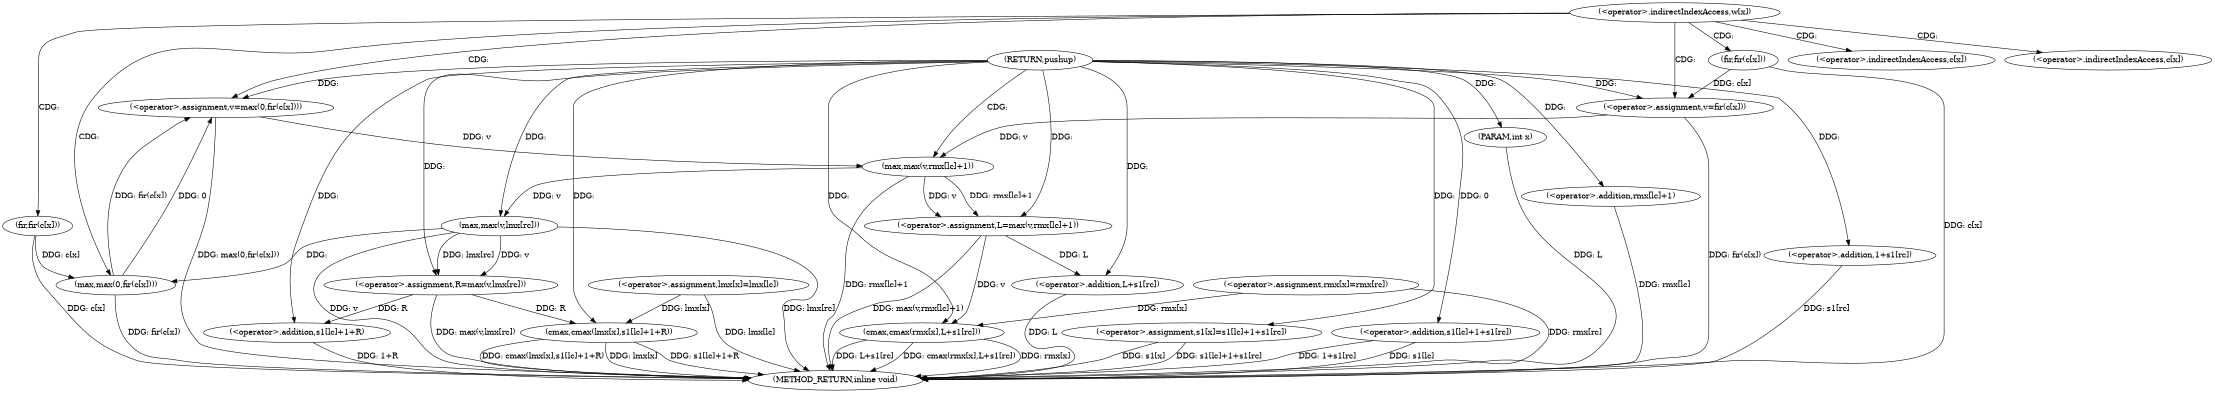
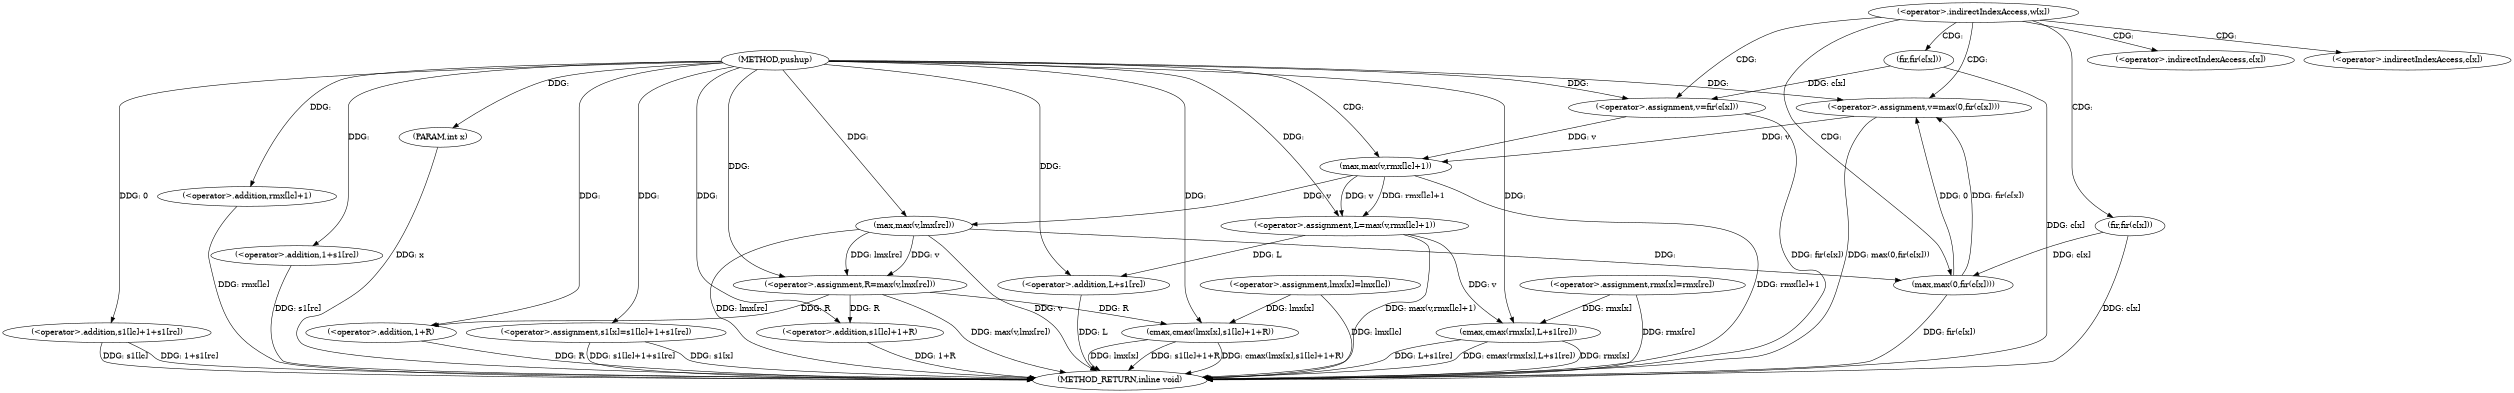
  digraph {
-   n1 [label="(RETURN,pushup)"]
+   n1 [label="(METHOD,pushup)"]
    n2 [label="(PARAM,int x)"]
    n3 [label="(<operator>.assignment,L=max(v,rmx[lc]+1))"]
    n4 [label="(<operator>.assignment,R=max(v,lmx[rc]))"]
    n5 [label="(<operator>.assignment,s1[x]=s1[lc]+1+s1[rc])"]
    n6 [label="(<operator>.assignment,v=max(0,fir(c[x])))"]
    n7 [label="(cmax,cmax(lmx[x],s1[lc]+1+R))"]
    n8 [label="(cmax,cmax(rmx[x],L+s1[rc]))"]
    n9 [label="(<operator>.assignment,v=fir(c[x]))"]
    n10 [label="(max,max(v,rmx[lc]+1))"]
    n11 [label="(max,max(v,lmx[rc]))"]
    n12 [label="(<operator>.addition,s1[lc]+1+s1[rc])"]
    n13 [label="(<operator>.addition,rmx[lc]+1)"]
    n14 [label="(<operator>.addition,s1[lc]+1+R)"]
    n15 [label="(<operator>.addition,L+s1[rc])"]
    n16 [label="(<operator>.addition,1+s1[rc])"]
+   n17 [label="(<operator>.addition,1+R)"]
    n18 [label="(METHOD_RETURN,inline void)"]
    n19 [label="(max,max(0,fir(c[x])))"]
    n20 [label="(<operator>.assignment,lmx[x]=lmx[lc])"]
    n21 [label="(<operator>.assignment,rmx[x]=rmx[rc])"]
    n22 [label="(fir,fir(c[x]))"]
    n23 [label="(fir,fir(c[x]))"]
    n24 [label="(<operator>.indirectIndexAccess,w[x])"]
    n25 [label="(<operator>.indirectIndexAccess,c[x])"]
    n26 [label="(<operator>.indirectIndexAccess,c[x])"]
    n1 -> n2 [label="DDG: "]
    n1 -> n3 [label="DDG: "]
    n1 -> n4 [label="DDG: "]
    n1 -> n5 [label="DDG: "]
    n1 -> n6 [label="DDG: "]
    n1 -> n7 [label="DDG: "]
    n1 -> n8 [label="DDG: "]
    n1 -> n9 [label="DDG: "]
    n1 -> n10 [label="CDG: "]
    n1 -> n11 [label="DDG: "]
    n1 -> n12 [label="DDG: 0"]
    n1 -> n13 [label="DDG: "]
    n1 -> n14 [label="DDG: "]
    n1 -> n15 [label="DDG: "]
    n1 -> n16 [label="DDG: "]
-   n2 -> n18 [label="DDG: L"]
+   n1 -> n17 [label="DDG: "]
+   n2 -> n18 [label="DDG: x"]
    n3 -> n8 [label="DDG: v"]
    n3 -> n15 [label="DDG: L"]
    n3 -> n18 [label="DDG: max(v,rmx[lc]+1)"]
    n4 -> n7 [label="DDG: R"]
    n4 -> n14 [label="DDG: R"]
+   n4 -> n17 [label="DDG: R"]
    n4 -> n18 [label="DDG: max(v,lmx[rc])"]
    n5 -> n18 [label="DDG: s1[x]"]
    n5 -> n18 [label="DDG: s1[lc]+1+s1[rc]"]
    n6 -> n10 [label="DDG: v"]
    n6 -> n18 [label="DDG: max(0,fir(c[x]))"]
    n7 -> n18 [label="DDG: lmx[x]"]
    n7 -> n18 [label="DDG: s1[lc]+1+R"]
    n7 -> n18 [label="DDG: cmax(lmx[x],s1[lc]+1+R)"]
    n8 -> n18 [label="DDG: rmx[x]"]
    n8 -> n18 [label="DDG: L+s1[rc]"]
    n8 -> n18 [label="DDG: cmax(rmx[x],L+s1[rc])"]
    n9 -> n10 [label="DDG: v"]
    n9 -> n18 [label="DDG: fir(c[x])"]
    n10 -> n3 [label="DDG: v"]
    n10 -> n3 [label="DDG: rmx[lc]+1"]
    n10 -> n11 [label="DDG: v"]
    n10 -> n18 [label="DDG: rmx[lc]+1"]
    n11 -> n4 [label="DDG: lmx[rc]"]
    n11 -> n4 [label="DDG: v"]
    n11 -> n18 [label="DDG: v"]
    n11 -> n18 [label="DDG: lmx[rc]"]
    n11 -> n19 [label="DDG: "]
    n12 -> n18 [label="DDG: s1[lc]"]
    n12 -> n18 [label="DDG: 1+s1[rc]"]
    n13 -> n18 [label="DDG: rmx[lc]"]
    n14 -> n18 [label="DDG: 1+R"]
    n15 -> n18 [label="DDG: L"]
    n16 -> n18 [label="DDG: s1[rc]"]
+   n17 -> n18 [label="DDG: R"]
    n19 -> n6 [label="DDG: fir(c[x])"]
    n19 -> n6 [label="DDG: 0"]
    n19 -> n18 [label="DDG: fir(c[x])"]
    n20 -> n7 [label="DDG: lmx[x]"]
    n20 -> n18 [label="DDG: lmx[lc]"]
    n21 -> n8 [label="DDG: rmx[x]"]
    n21 -> n18 [label="DDG: rmx[rc]"]
    n22 -> n18 [label="DDG: c[x]"]
    n22 -> n19 [label="DDG: c[x]"]
    n23 -> n9 [label="DDG: c[x]"]
    n23 -> n18 [label="DDG: c[x]"]
    n24 -> n6 [label="CDG: "]
    n24 -> n9 [label="CDG: "]
    n24 -> n19 [label="CDG: "]
    n24 -> n22 [label="CDG: "]
    n24 -> n23 [label="CDG: "]
    n24 -> n25 [label="CDG: "]
    n24 -> n26 [label="CDG: "]
  }
